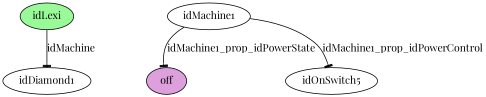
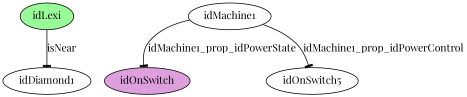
  strict digraph {
    fontname="Playfair Display"
    node [fillcolor=white fontname="Playfair Display" style=filled]
    edge [arrowhead=tee edge_type=property fontname="Playfair Display" style=solid]
    idLexi [fillcolor=palegreen node_type=entity_node root=root]
    idDiamond1
-   off [fillcolor=plum]
+   off [fillcolor=plum label=idOnSwitch]
    idMachine1
    n5 [label=idOnSwitch5]
-   idLexi -> idDiamond1 [edge_type=relationship label=idMachine]
+   idLexi -> idDiamond1 [edge_type=relationship label=isNear]
    idMachine1 -> off [label=idMachine1_prop_idPowerState]
    idMachine1 -> n5 [label=idMachine1_prop_idPowerControl]
  }
